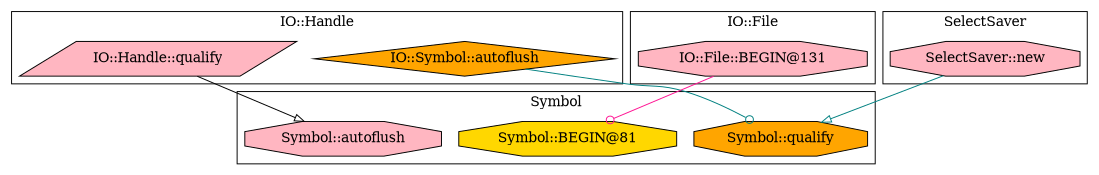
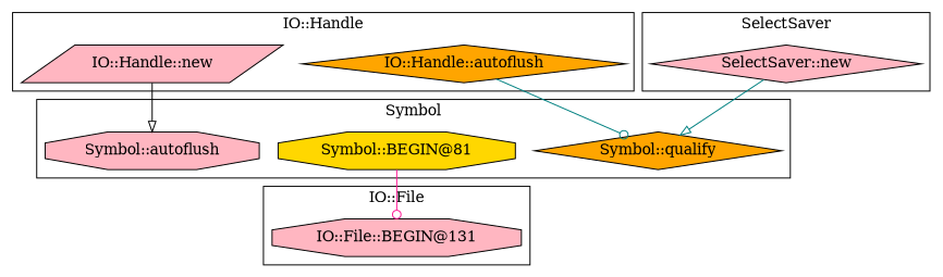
  digraph {
    node [fillcolor=lightpink shape=diamond style=filled]
    edge [arrowhead=odot color=teal]
-   "IO::Handle::autoflush" [fillcolor=orange label="IO::Symbol::autoflush"]
-   "IO::Handle::new" [shape=parallelogram label="IO::Handle::qualify"]
+   "IO::Handle::autoflush" [fillcolor=orange]
+   "IO::Handle::new" [shape=parallelogram]
    n3 [label="Symbol::autoflush" shape=octagon]
    "Symbol::BEGIN@81" [fillcolor=gold shape=octagon]
-   "Symbol::qualify" [fillcolor=orange shape=octagon]
+   "Symbol::qualify" [fillcolor=orange]
    "IO::File::BEGIN@131" [shape=octagon]
-   "SelectSaver::new" [shape=octagon]
+   "SelectSaver::new"
    subgraph cluster_1 {
      label="IO::Handle"
      "IO::Handle::autoflush"
      "IO::Handle::new"
    }
    subgraph cluster_2 {
      label=Symbol
      n3
      "Symbol::BEGIN@81"
      "Symbol::qualify"
    }
    subgraph cluster_3 {
      label="IO::File"
      "IO::File::BEGIN@131"
    }
    subgraph cluster_4 {
      label=SelectSaver
      "SelectSaver::new"
    }
    "IO::Handle::autoflush" -> "Symbol::qualify"
    "IO::Handle::new" -> n3 [arrowhead=onormal color=black]
-   "IO::File::BEGIN@131" -> "Symbol::BEGIN@81" [color=deeppink]
+   "Symbol::BEGIN@81" -> "IO::File::BEGIN@131" [color=deeppink]
    "SelectSaver::new" -> "Symbol::qualify" [arrowhead=onormal]
  }
